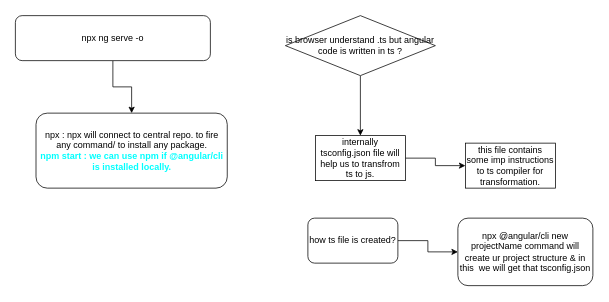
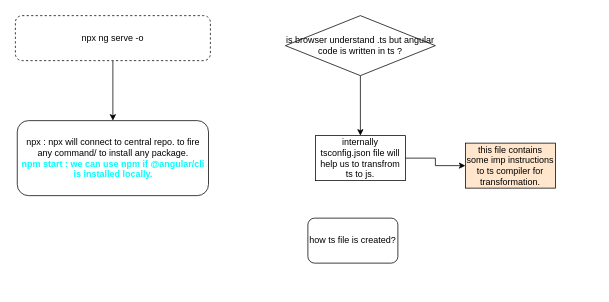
  <mxCell id="0" />
  <mxCell id="1" parent="0" />
  <mxCell id="2" value="" style="edgeStyle=orthogonalEdgeStyle;rounded=0;orthogonalLoop=1;jettySize=auto;html=1;" parent="1" source="3" target="4" edge="1"><mxGeometry relative="1" as="geometry" /></mxCell>
- <mxCell id="3" value="npx ng serve -o" style="rounded=1;whiteSpace=wrap;html=1;" parent="1" vertex="1"><mxGeometry x="20" y="20" width="260" height="60" as="geometry" /></mxCell>
- <mxCell id="4" value="npx : npx will connect to central repo. to fire any command/ to install any package.&lt;br&gt;&lt;b&gt;&lt;font color=&quot;#00ffff&quot;&gt;npm start : we can use npm if @angular/cli is installed locally.&lt;/font&gt;&lt;/b&gt;" style="whiteSpace=wrap;html=1;rounded=1;" parent="1" vertex="1"><mxGeometry x="47.5" y="150" width="255" height="100" as="geometry" /></mxCell>
+ <mxCell id="3" value="npx ng serve -o" style="rounded=1;whiteSpace=wrap;html=1;dashed=1;" parent="1" vertex="1"><mxGeometry x="20" y="20" width="260" height="60" as="geometry" /></mxCell>
+ <mxCell id="4" value="npx : npx will connect to central repo. to fire any command/ to install any package.&lt;br&gt;&lt;b&gt;&lt;font color=&quot;#00ffff&quot;&gt;npm start : we can use npm if @angular/cli is installed locally.&lt;/font&gt;&lt;/b&gt;" style="whiteSpace=wrap;html=1;rounded=1;" parent="1" vertex="1"><mxGeometry x="22.5" y="160" width="255" height="100" as="geometry" /></mxCell>
  <mxCell id="5" value="" style="edgeStyle=orthogonalEdgeStyle;rounded=0;orthogonalLoop=1;jettySize=auto;html=1;" parent="1" source="6" target="8" edge="1"><mxGeometry relative="1" as="geometry" /></mxCell>
  <mxCell id="6" value="is browser understand .ts but angular code is written in ts ?" style="rhombus;whiteSpace=wrap;html=1;" parent="1" vertex="1"><mxGeometry x="380" y="20" width="200" height="80" as="geometry" /></mxCell>
  <mxCell id="7" value="" style="edgeStyle=orthogonalEdgeStyle;rounded=0;orthogonalLoop=1;jettySize=auto;html=1;" parent="1" source="8" target="9" edge="1"><mxGeometry relative="1" as="geometry" /></mxCell>
  <mxCell id="8" value="internally tsconfig.json file will help us to transfrom ts to js." style="whiteSpace=wrap;html=1;" parent="1" vertex="1"><mxGeometry x="420" y="180" width="120" height="60" as="geometry" /></mxCell>
- <mxCell id="9" value="this file contains some imp instructions to ts compiler for transformation." style="whiteSpace=wrap;html=1;" parent="1" vertex="1"><mxGeometry x="620" y="190" width="120" height="60" as="geometry" /></mxCell>
- <mxCell id="10" value="" style="edgeStyle=orthogonalEdgeStyle;rounded=0;orthogonalLoop=1;jettySize=auto;html=1;" parent="1" source="11" target="12" edge="1"><mxGeometry relative="1" as="geometry" /></mxCell>
+ <mxCell id="9" value="this file contains some imp instructions to ts compiler for transformation." style="whiteSpace=wrap;html=1;fillColor=#ffe6cc;" parent="1" vertex="1"><mxGeometry x="620" y="190" width="120" height="60" as="geometry" /></mxCell>
  <mxCell id="11" value="how ts file is created?" style="rounded=1;whiteSpace=wrap;html=1;" parent="1" vertex="1"><mxGeometry x="410" y="290" width="120" height="60" as="geometry" /></mxCell>
- <mxCell id="12" value="npx @angular/cli new projectName command will create ur project structure &amp;amp; in this&amp;nbsp; we will get that tsconfig.json" style="whiteSpace=wrap;html=1;rounded=1;" parent="1" vertex="1"><mxGeometry x="610" y="290" width="180" height="90" as="geometry" /></mxCell>
